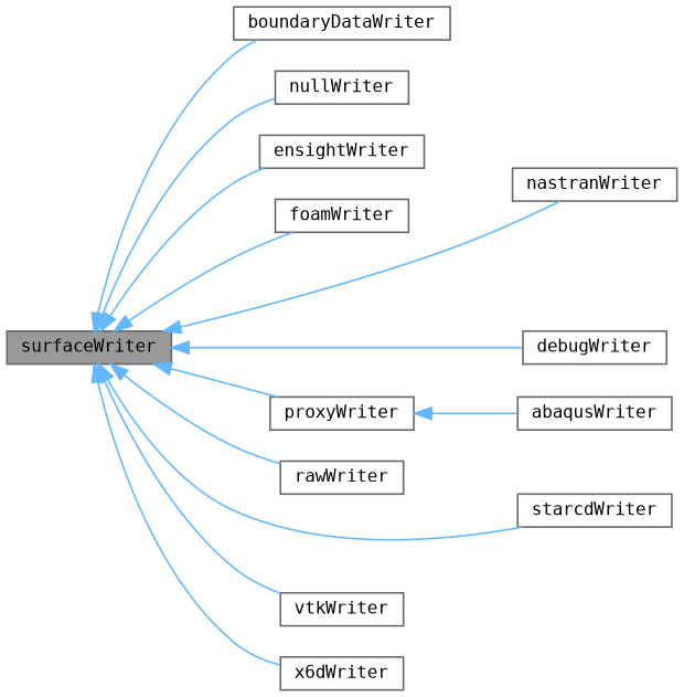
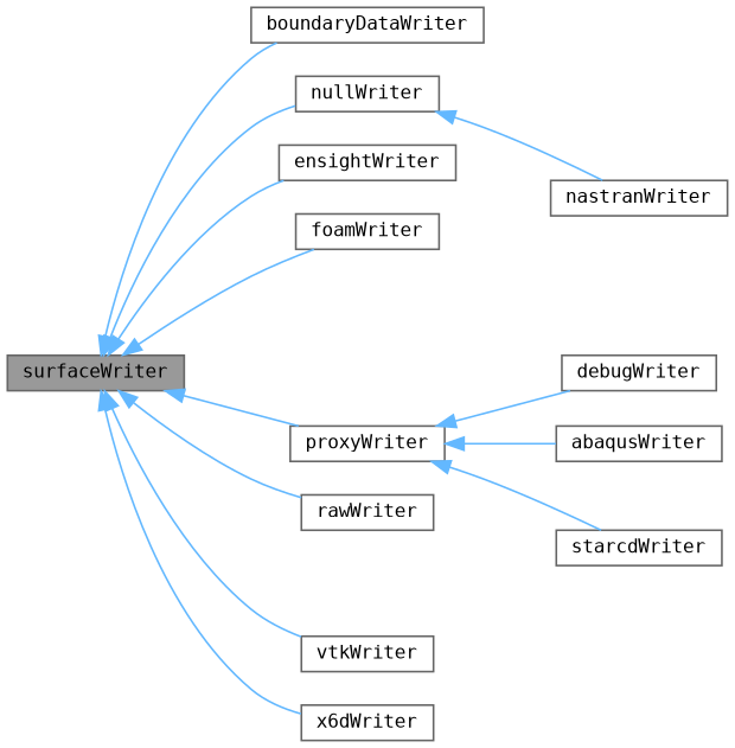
  digraph {
    fontname="DejaVu Sans Mono"
    rankdir=LR
    node [color=gray40 fillcolor=white fontname="DejaVu Sans Mono" fontsize=10 shape=box style=filled]
    edge [color=steelblue1 dir=back fontname="DejaVu Sans Mono" fontsize=10 labelfontname=Helvetica labelfontsize=10 style=solid]
    n1 [fillcolor=grey60 fontcolor=black height=0.2 label=surfaceWriter width=0.4]
    n2 [height=0.2 label=boundaryDataWriter width=0.4]
    n3 [height=0.2 label=debugWriter width=0.4]
    n4 [height=0.2 label=ensightWriter width=0.4]
    n5 [height=0.2 label=foamWriter width=0.4]
    n6 [height=0.2 label=nastranWriter width=0.4]
    n7 [height=0.2 label=nullWriter width=0.4]
    n8 [height=0.2 label=proxyWriter width=0.4]
    n9 [height=0.2 label=rawWriter width=0.4]
    n10 [height=0.2 label=starcdWriter width=0.4]
    n11 [height=0.2 label=vtkWriter width=0.4]
    n12 [height=0.2 label=x6dWriter width=0.4]
    n13 [height=0.2 label=abaqusWriter width=0.4]
    n1 -> n2
-   n1 -> n3
+   n8 -> n3
    n1 -> n4
    n1 -> n5
-   n1 -> n6
+   n7 -> n6
    n1 -> n7
    n1 -> n8
    n1 -> n9
-   n1 -> n10
+   n8 -> n10
    n1 -> n11
    n1 -> n12
    n8 -> n13
  }
